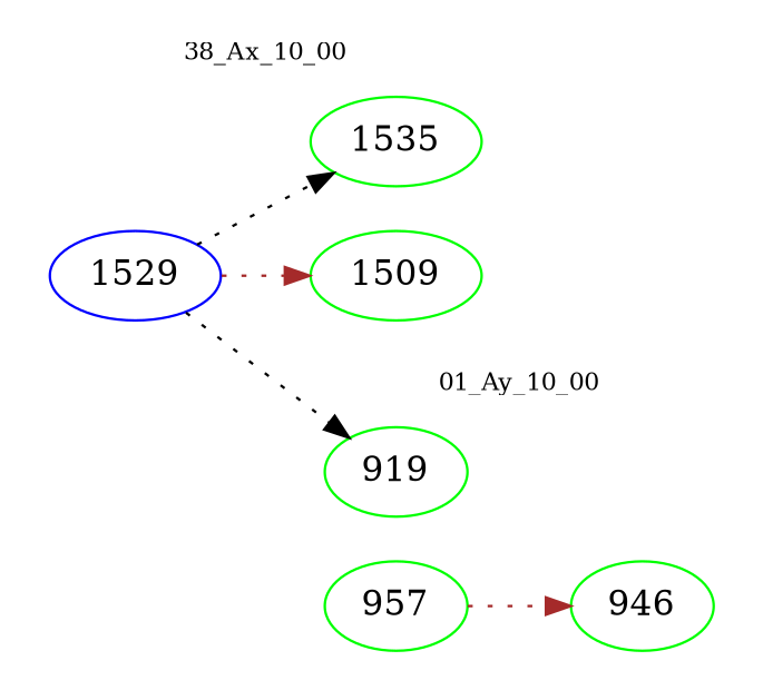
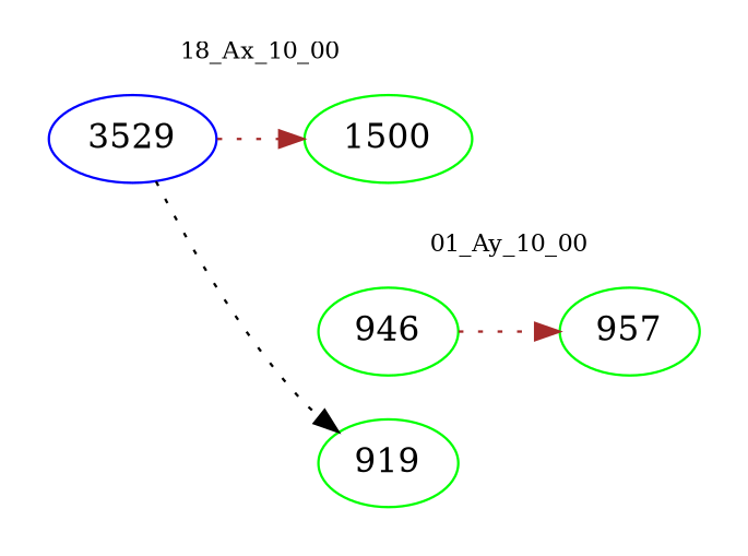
  digraph {
    rankdir=LR
    node [color=green]
    edge [color=brown style=dotted]
    n1 [label=946]
    n2 [label=919]
    n3 [label=957]
-   n4 [color=blue label=1529]
-   n5 [label=1509]
-   n6 [label=1535]
+   n4 [color=blue label=3529]
+   n5 [label=1500]
    subgraph cluster_1 {
      color=white
      fontsize=10
      label="01_Ay_10_00"
      n1
      n2
      n3
    }
    subgraph cluster_2 {
      color=white
      fontsize=10
-     label="38_Ax_10_00"
+     label="18_Ax_10_00"
      n4
      n5
-     n6
    }
-   n3 -> n1
+   n1 -> n3
    n4 -> n2 [color=black]
    n4 -> n5
-   n4 -> n6 [color=black]
  }
